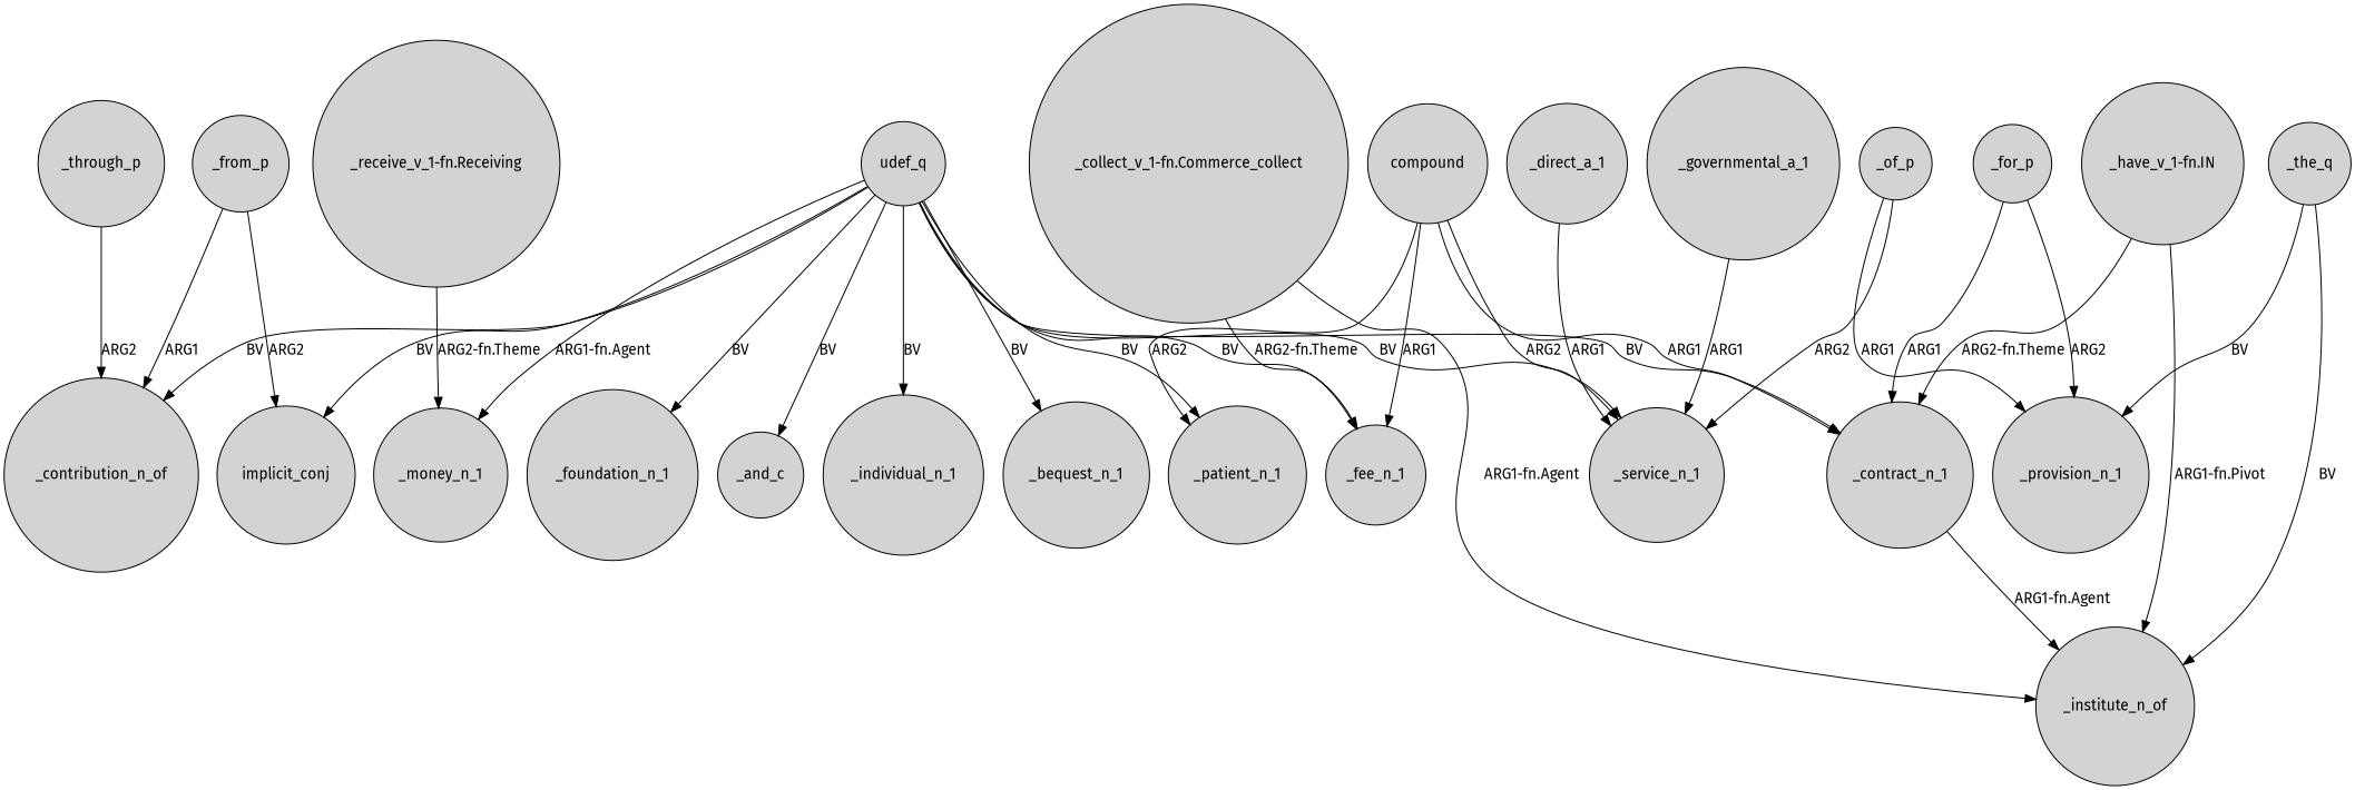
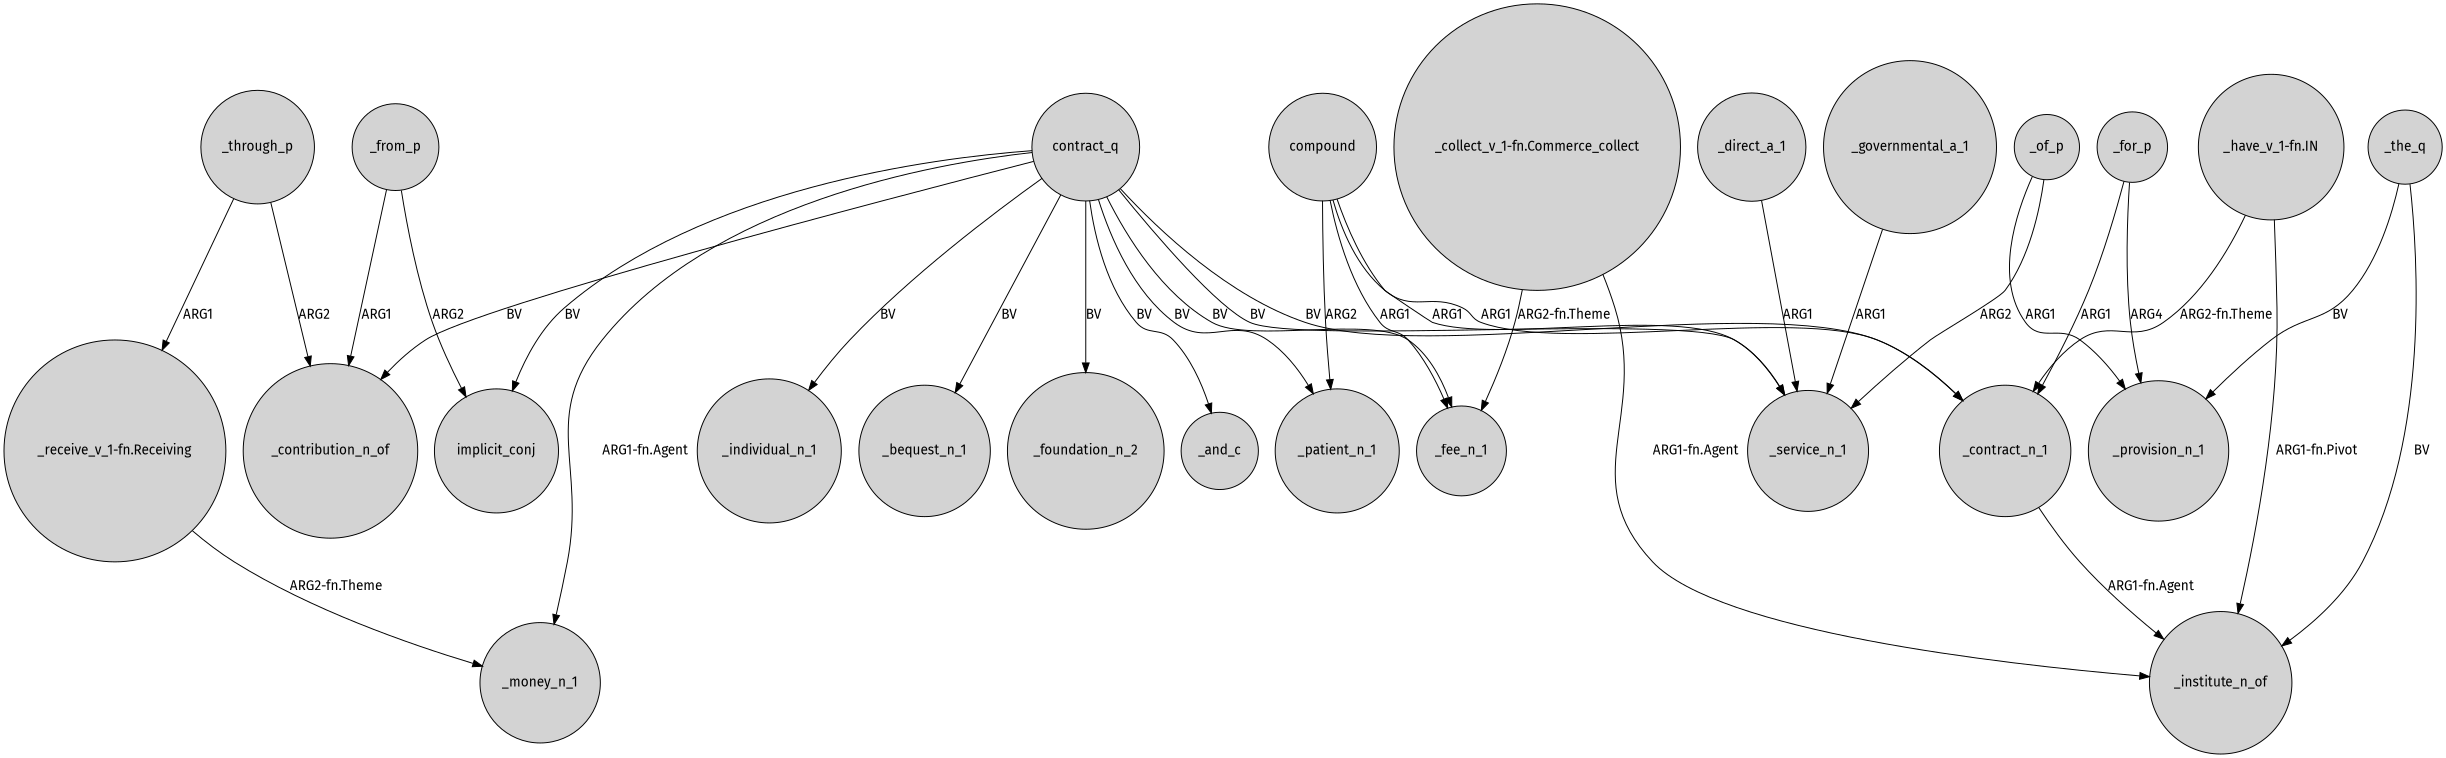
  digraph {
    fontname="Fira Sans"
    node [fontname="Fira Sans" shape=circle style=filled]
    edge [fontname="Fira Sans"]
    _through_p
    "_receive_v_1-fn.Receiving"
    _contribution_n_of
    _money_n_1
-   udef_q
+   udef_q [label=contract_q]
    _fee_n_1
    _service_n_1
    _patient_n_1
    _contract_n_1
    _individual_n_1
    implicit_conj
    _bequest_n_1
-   _foundation_n_1
+   _foundation_n_1 [label=_foundation_n_2]
    _and_c
    _institute_n_of
    _the_q
    _provision_n_1
    _direct_a_1
    "_have_v_1-fn.IN"
    compound
    _from_p
    "_collect_v_1-fn.Commerce_collect"
    _of_p
    _for_p
    _governmental_a_1
+   _through_p -> "_receive_v_1-fn.Receiving" [label=ARG1]
    _through_p -> _contribution_n_of [label=ARG2]
    "_receive_v_1-fn.Receiving" -> _money_n_1 [label="ARG2-fn.Theme"]
    udef_q -> _contribution_n_of [label=BV]
    udef_q -> _money_n_1 [label="ARG1-fn.Agent"]
    udef_q -> _fee_n_1 [label=BV]
    udef_q -> _service_n_1 [label=BV]
    udef_q -> _patient_n_1 [label=BV]
    udef_q -> _contract_n_1 [label=BV]
    udef_q -> _individual_n_1 [label=BV]
    udef_q -> implicit_conj [label=BV]
    udef_q -> _bequest_n_1 [label=BV]
    udef_q -> _foundation_n_1 [label=BV]
    udef_q -> _and_c [label=BV]
    _contract_n_1 -> _institute_n_of [label="ARG1-fn.Agent"]
    _the_q -> _institute_n_of [label=BV]
    _the_q -> _provision_n_1 [label=BV]
    _direct_a_1 -> _service_n_1 [label=ARG1]
    "_have_v_1-fn.IN" -> _contract_n_1 [label="ARG2-fn.Theme"]
    "_have_v_1-fn.IN" -> _institute_n_of [label="ARG1-fn.Pivot"]
    compound -> _fee_n_1 [label=ARG1]
-   compound -> _service_n_1 [label=ARG2]
+   compound -> _service_n_1 [label=ARG1]
    compound -> _patient_n_1 [label=ARG2]
    compound -> _contract_n_1 [label=ARG1]
    _from_p -> _contribution_n_of [label=ARG1]
    _from_p -> implicit_conj [label=ARG2]
    "_collect_v_1-fn.Commerce_collect" -> _fee_n_1 [label="ARG2-fn.Theme"]
    "_collect_v_1-fn.Commerce_collect" -> _institute_n_of [label="ARG1-fn.Agent"]
    _of_p -> _service_n_1 [label=ARG2]
    _of_p -> _provision_n_1 [label=ARG1]
    _for_p -> _contract_n_1 [label=ARG1]
-   _for_p -> _provision_n_1 [label=ARG2]
+   _for_p -> _provision_n_1 [label=ARG4]
    _governmental_a_1 -> _service_n_1 [label=ARG1]
  }
